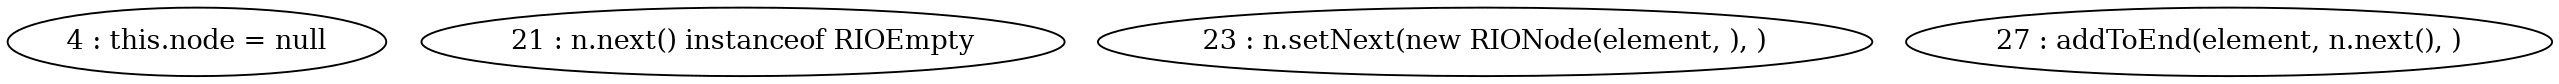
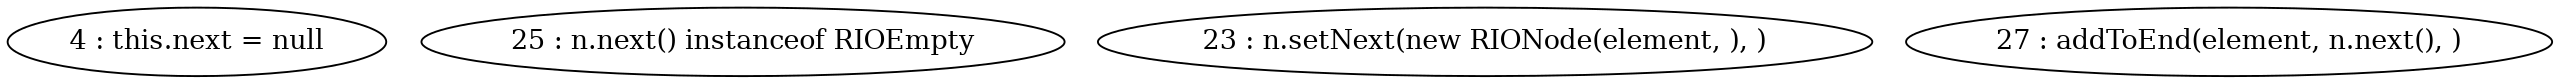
  digraph {
-   "4 : this.node = null"
-   "21 : n.next() instanceof RIOEmpty"
+   "4 : this.node = null" [label="4 : this.next = null"]
+   "21 : n.next() instanceof RIOEmpty" [label="25 : n.next() instanceof RIOEmpty"]
    "23 : n.setNext(new RIONode(element, ), )"
    "27 : addToEnd(element, n.next(), )"
  }
